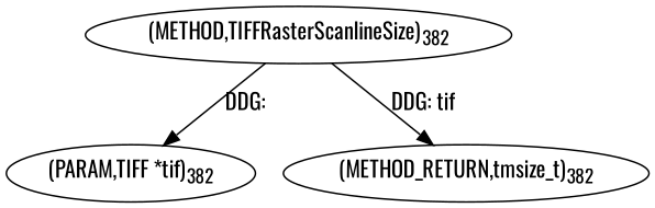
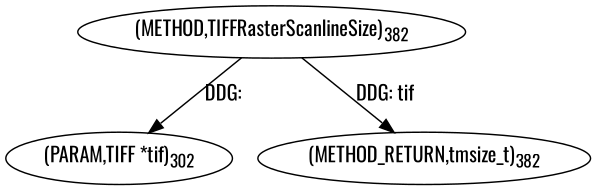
  digraph {
    fontname=Oswald
    node [fontname=Oswald]
    edge [fontname=Oswald]
    n1 [label=<(METHOD,TIFFRasterScanlineSize)<SUB>382</SUB>>]
-   n2 [label=<(PARAM,TIFF *tif)<SUB>382</SUB>>]
+   n2 [label=<(PARAM,TIFF *tif)<SUB>302</SUB>>]
    n3 [label=<(METHOD_RETURN,tmsize_t)<SUB>382</SUB>>]
    n1 -> n2 [label="DDG: "]
    n1 -> n3 [label="DDG: tif"]
  }
